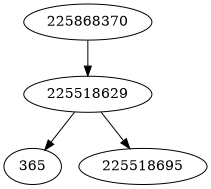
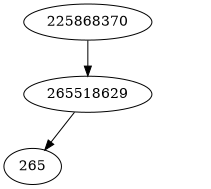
  strict digraph {
    n1 [label=225868370]
-   225518629
-   365
-   225518695
+   225518629 [label=265518629]
+   365 [label=265]
    n1 -> 225518629
    225518629 -> 365
-   225518629 -> 225518695
  }
